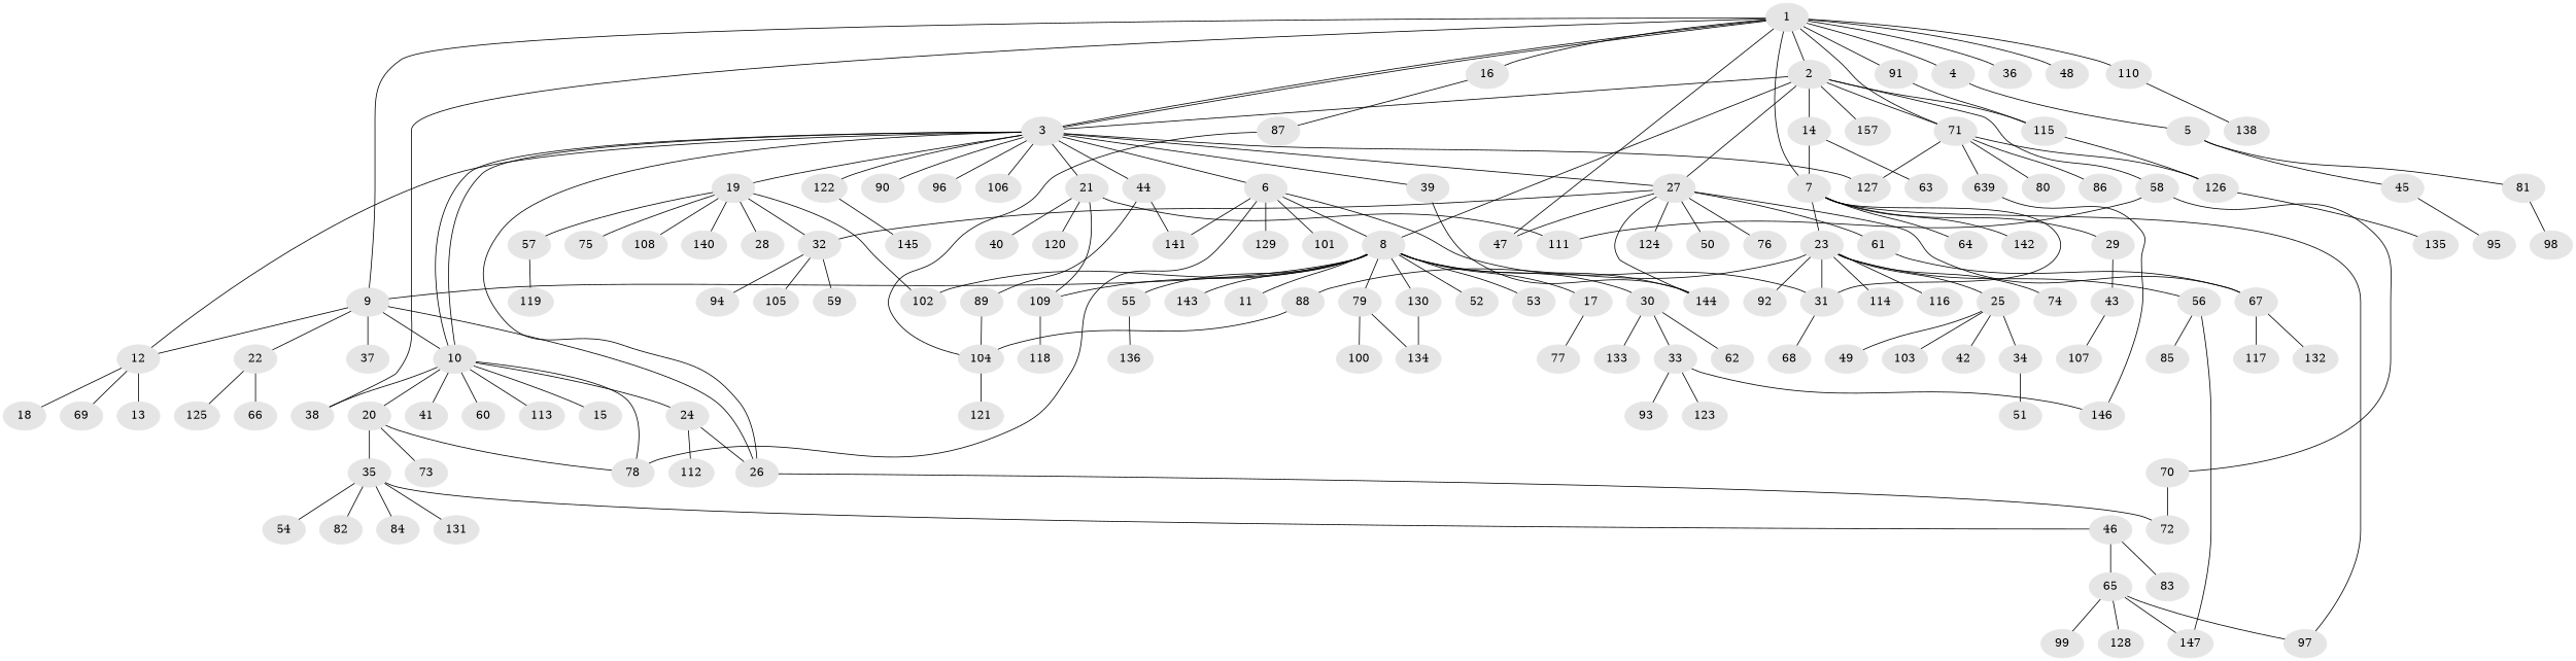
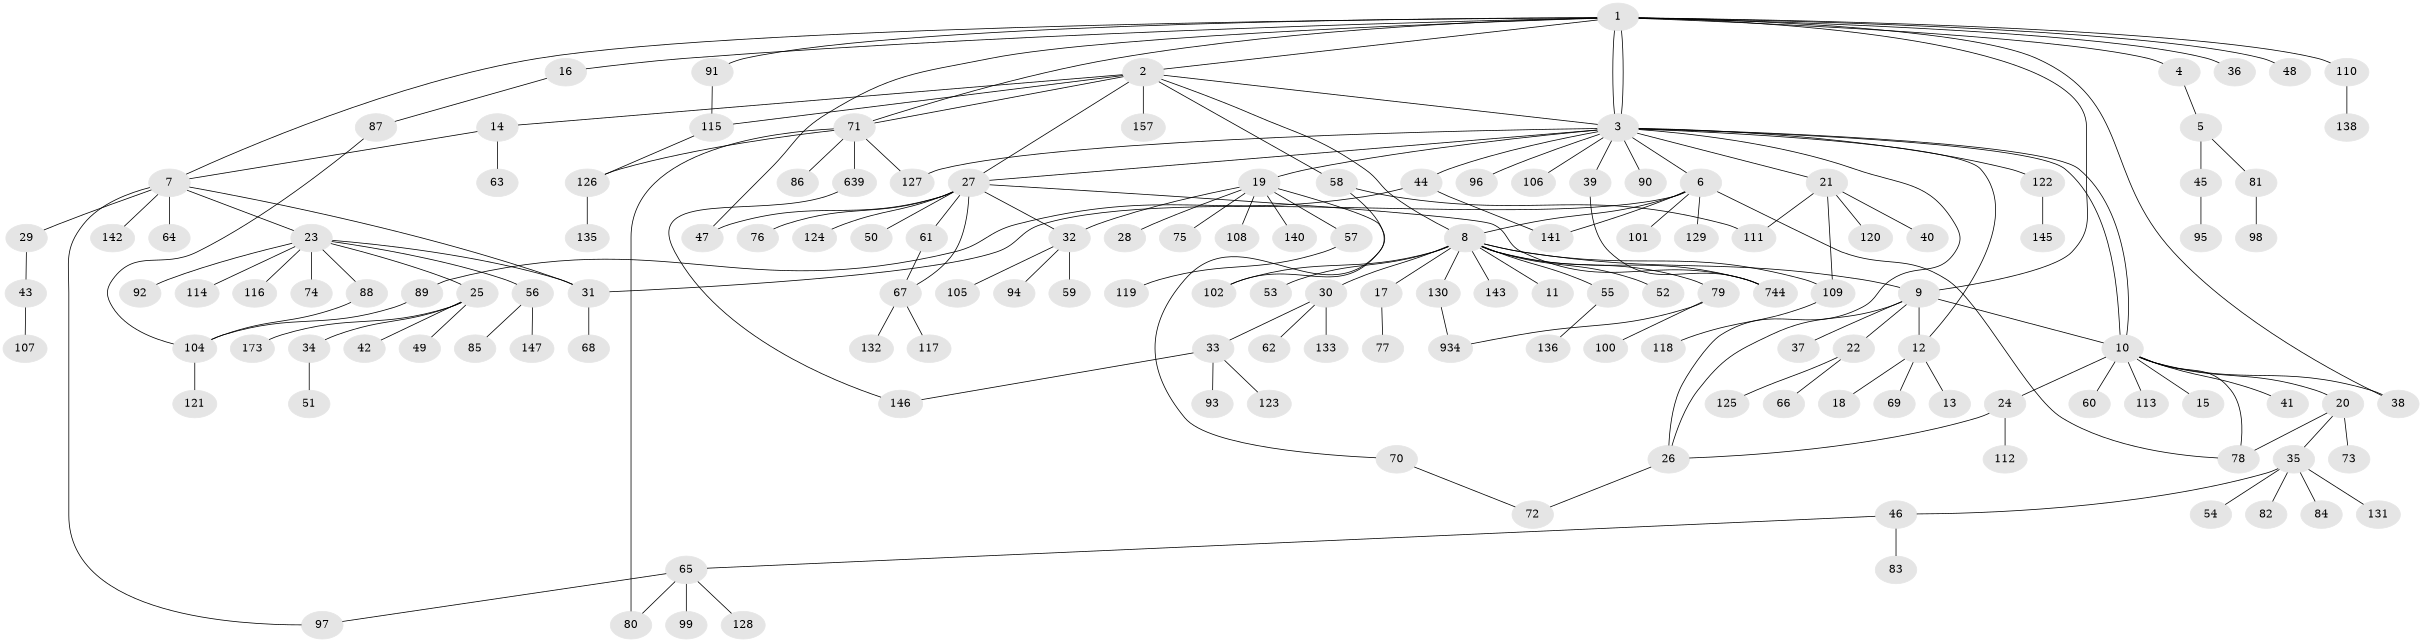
  graph {
    node [color=gray90 style=filled]
    1
    2
    3
    4
    7
    9
    16
    36
    38
    47
    48
    71
    91
    110
    8
    14
    27
    58
    115
    n20 [label=157]
    6
    10
    12
    19
    21
    26
    39
    44
    90
    96
    106
    122
    127
    5
    31
    23
    29
    64
    97
    142
    22
    37
    87
    80
    86
    126
    n47 [label=639]
    138
    11
    17
    30
    52
    53
    55
    79
    102
    109
    130
    143
-   144
+   144 [label=744]
    63
    32
    50
    61
    67
    76
    124
    111
    70
    78
    101
    129
    141
    15
    20
    24
    41
    60
    113
    13
    18
    69
    28
    57
    75
    108
    140
    40
    120
    72
    89
    145
    45
    81
    95
    98
    68
    25
    56
    74
    88
    92
    114
    116
    43
    77
    33
    62
    133
    136
    100
-   134
+   134 [label=934]
    118
    66
    125
    35
    73
    112
    104
    59
    94
    105
    119
    46
    54
    82
    84
    131
    34
    42
    49
-   103
+   103 [label=173]
    85
    147
    51
    117
    132
    107
    93
    123
    146
    65
    83
    99
    128
    135
    121
    1 -- 2
    1 -- 3
    1 -- 3
    1 -- 4
    1 -- 7
    1 -- 9
    1 -- 16
    1 -- 36
    1 -- 38
    1 -- 47
    1 -- 48
    1 -- 71
    1 -- 91
    1 -- 110
    2 -- 3
    2 -- 71
    2 -- 8
    2 -- 14
    2 -- 27
    2 -- 58
    2 -- 115
    2 -- n20
    3 -- 27
    3 -- 6
    3 -- 10
    3 -- 10
    3 -- 12
    3 -- 19
    3 -- 21
    3 -- 26
    3 -- 39
    3 -- 44
    3 -- 90
    3 -- 96
    3 -- 106
    3 -- 122
    3 -- 127
    4 -- 5
    7 -- 31
    7 -- 23
    7 -- 29
    7 -- 64
    7 -- 97
    7 -- 142
    9 -- 10
    9 -- 12
    9 -- 26
    9 -- 22
    9 -- 37
    16 -- 87
    71 -- 127
    71 -- 80
    71 -- 86
    71 -- 126
    71 -- n47
    91 -- 115
    110 -- 138
    8 -- 9
    8 -- 11
    8 -- 17
    8 -- 30
    8 -- 52
    8 -- 53
    8 -- 55
    8 -- 79
    8 -- 102
    8 -- 109
    8 -- 130
    8 -- 143
    8 -- 144
    14 -- 7
    14 -- 63
    27 -- 47
    27 -- 144
    27 -- 32
    27 -- 50
    27 -- 61
    27 -- 67
    27 -- 76
    27 -- 124
    58 -- 111
    58 -- 70
    115 -- 126
    6 -- 8
    6 -- 31
    6 -- 78
    6 -- 101
    6 -- 129
    6 -- 141
    10 -- 38
    10 -- 78
    10 -- 15
    10 -- 20
    10 -- 24
    10 -- 41
    10 -- 60
    10 -- 113
    12 -- 13
    12 -- 18
    12 -- 69
    19 -- 102
    19 -- 32
    19 -- 28
    19 -- 57
    19 -- 75
    19 -- 108
    19 -- 140
    21 -- 109
    21 -- 111
    21 -- 40
    21 -- 120
    26 -- 72
    39 -- 144
    44 -- 141
    44 -- 89
    122 -- 145
    5 -- 45
    5 -- 81
    31 -- 68
    23 -- 31
    23 -- 25
    23 -- 56
    23 -- 74
    23 -- 88
    23 -- 92
    23 -- 114
    23 -- 116
    29 -- 43
    22 -- 66
    22 -- 125
    87 -- 104
    126 -- 135
    n47 -- 146
    17 -- 77
    30 -- 33
    30 -- 62
    30 -- 133
    55 -- 136
    79 -- 100
    79 -- 134
    109 -- 118
    130 -- 134
    32 -- 59
    32 -- 94
    32 -- 105
    61 -- 67
    67 -- 117
    67 -- 132
    70 -- 72
    20 -- 78
    20 -- 35
    20 -- 73
    24 -- 26
    24 -- 112
    57 -- 119
    89 -- 104
    45 -- 95
    81 -- 98
    25 -- 34
    25 -- 42
    25 -- 49
    25 -- 103
    56 -- 85
    56 -- 147
    88 -- 104
    43 -- 107
    33 -- 93
    33 -- 123
    33 -- 146
    35 -- 46
    35 -- 54
    35 -- 82
    35 -- 84
    35 -- 131
    104 -- 121
    46 -- 65
    46 -- 83
    34 -- 51
    65 -- 97
-   65 -- 147
+   65 -- 80
    65 -- 99
    65 -- 128
  }
